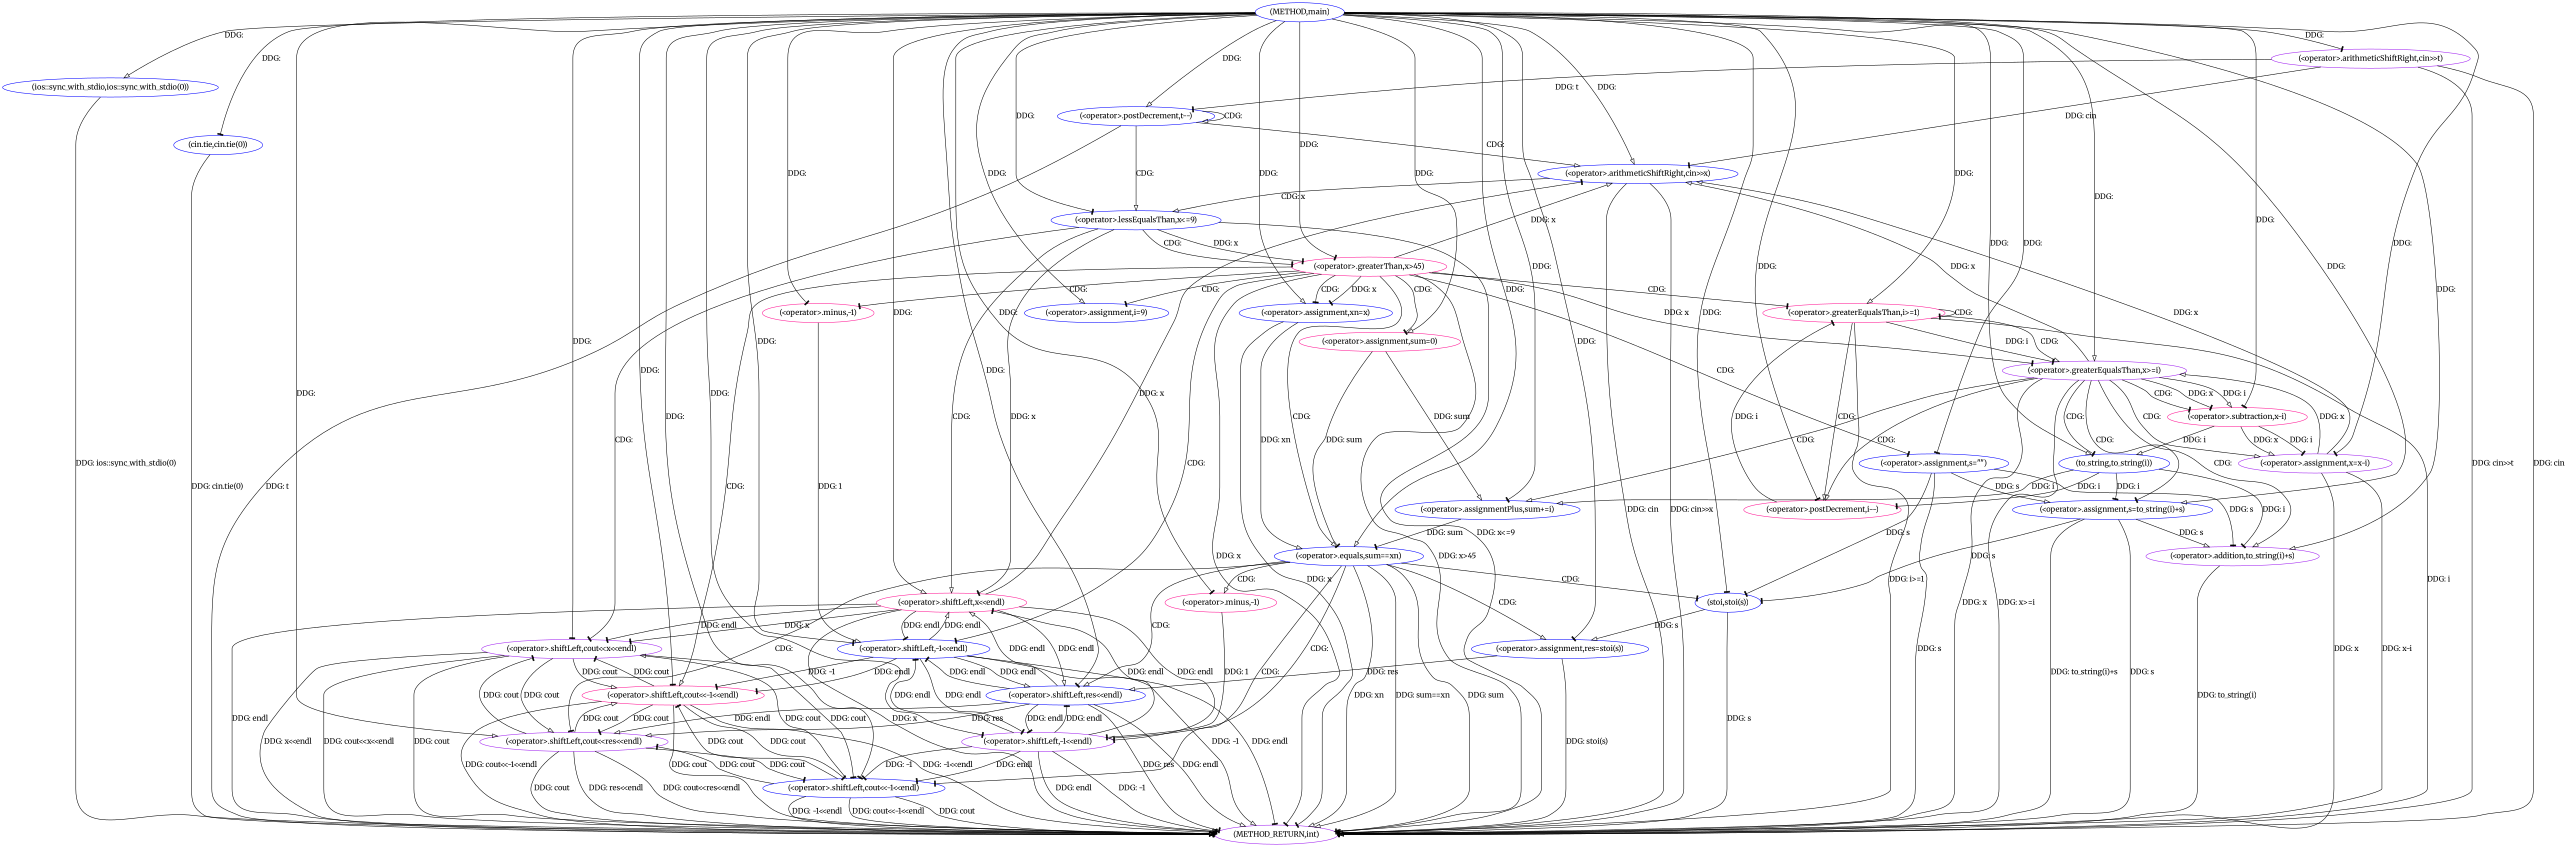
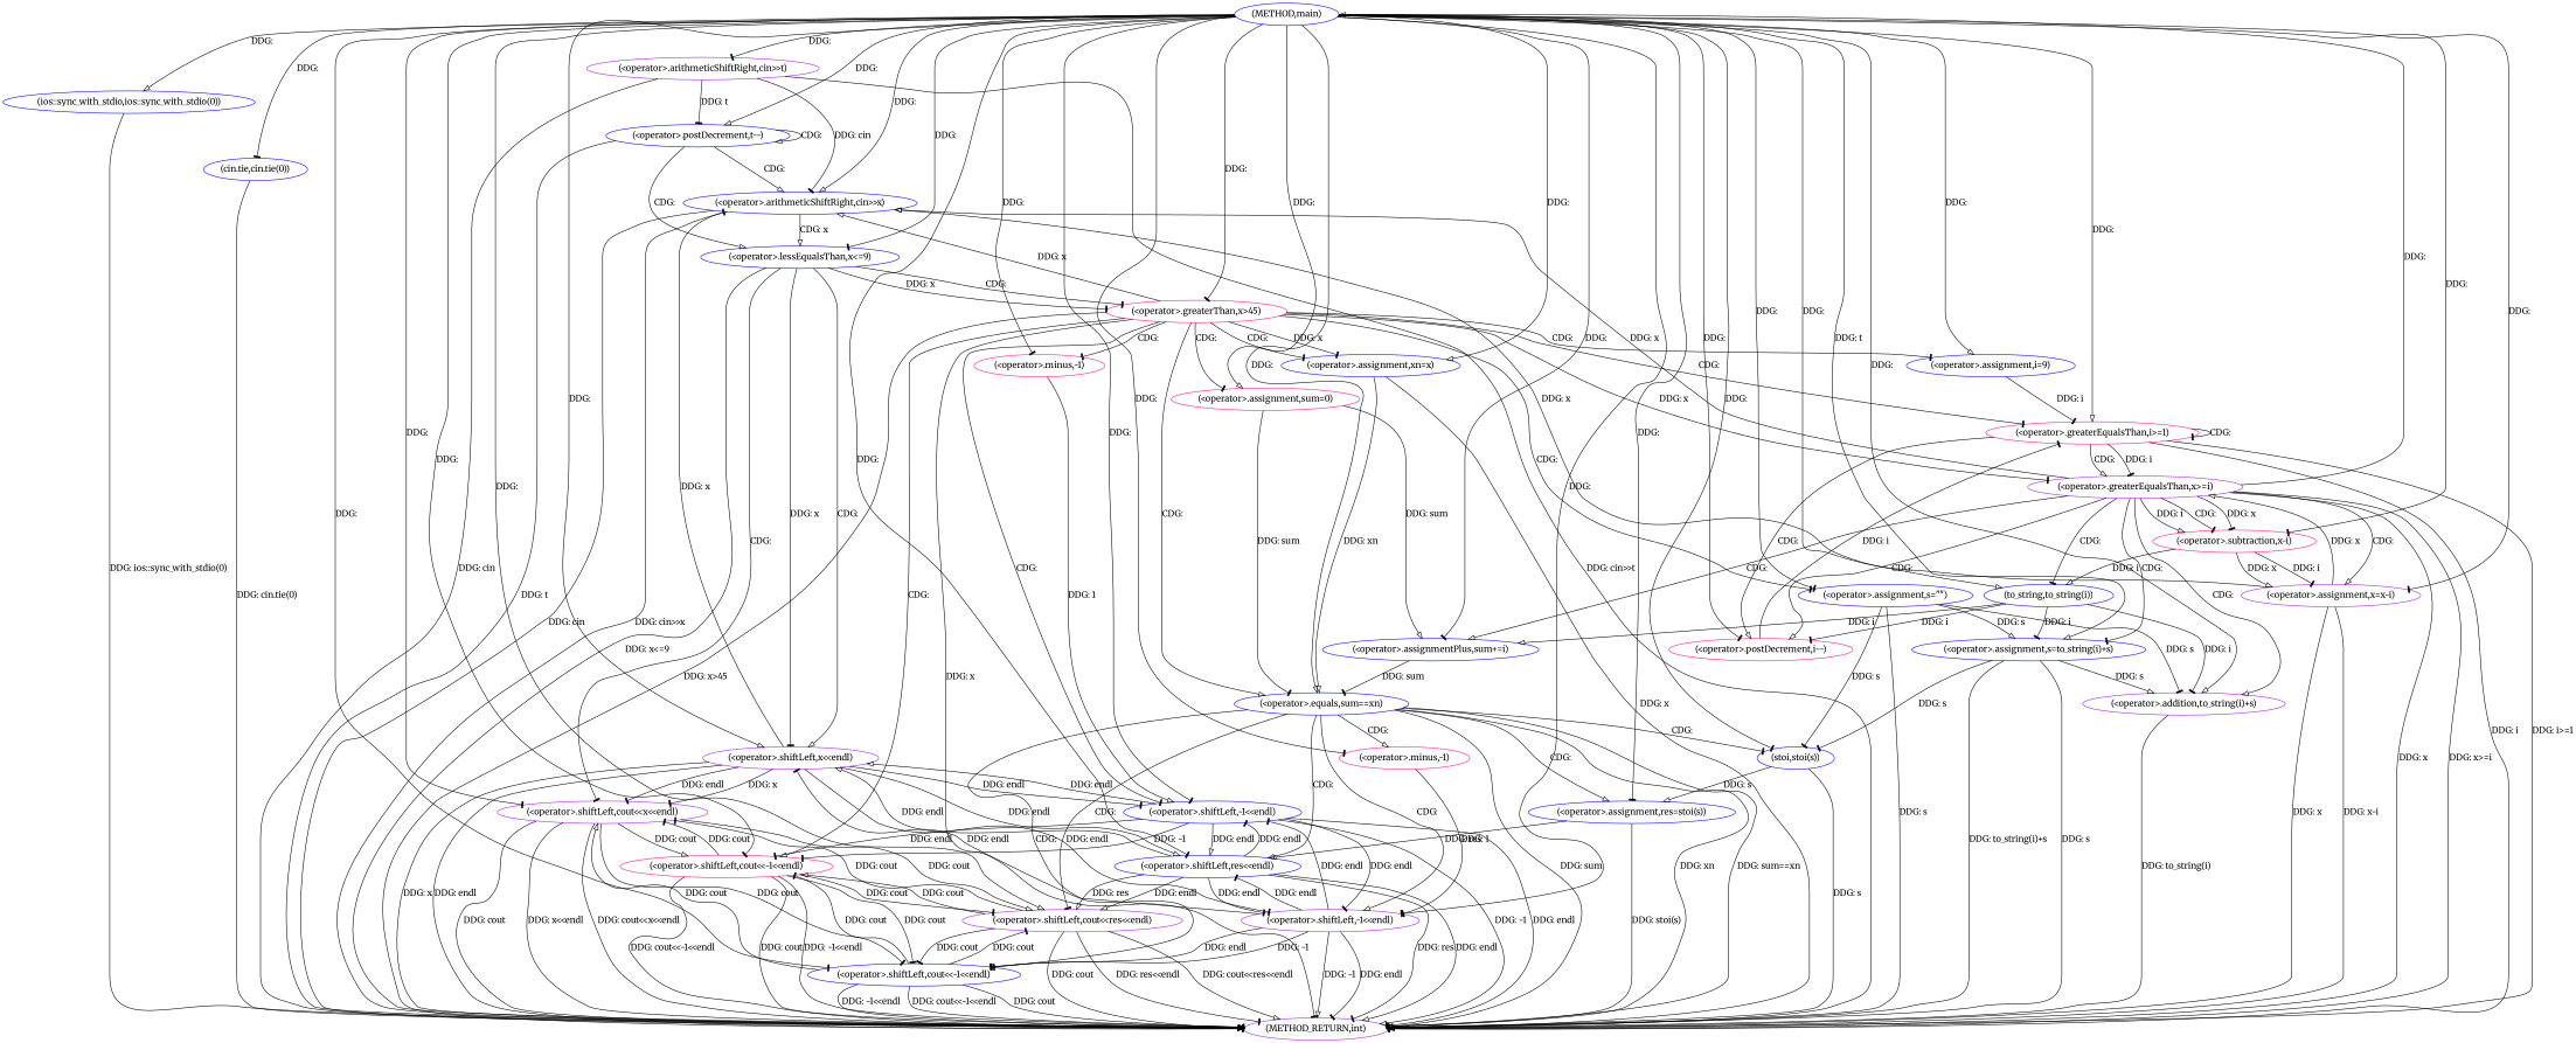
  digraph {
    fontname=Merriweather
    node [color=blue fontname=Merriweather]
    edge [arrowhead=tee fontname=Merriweather]
    n1 [label="(METHOD,main)"]
    n2 [label="(ios::sync_with_stdio,ios::sync_with_stdio(0))"]
    n3 [label="(cin.tie,cin.tie(0))"]
    n4 [color=purple label="(<operator>.arithmeticShiftRight,cin>>t)"]
    n5 [label="(<operator>.postDecrement,t--)"]
    n6 [label="(<operator>.arithmeticShiftRight,cin>>x)"]
    n7 [label="(<operator>.lessEqualsThan,x<=9)"]
    n8 [color=purple label="(<operator>.shiftLeft,cout<<x<<endl)"]
-   n9 [color=deeppink label="(<operator>.shiftLeft,x<<endl)"]
+   n9 [color=purple label="(<operator>.shiftLeft,x<<endl)"]
    n10 [color=deeppink label="(<operator>.greaterThan,x>45)"]
    n11 [color=deeppink label="(<operator>.shiftLeft,cout<<-1<<endl)"]
    n12 [label="(<operator>.shiftLeft,-1<<endl)"]
    n13 [label="(<operator>.assignment,s=\"\")"]
    n14 [color=deeppink label="(<operator>.assignment,sum=0)"]
    n15 [label="(<operator>.assignment,xn=x)"]
    n16 [color=deeppink label="(<operator>.minus,-1)"]
    n17 [label="(<operator>.assignment,i=9)"]
    n18 [color=deeppink label="(<operator>.greaterEqualsThan,i>=1)"]
    n19 [color=deeppink label="(<operator>.postDecrement,i--)"]
    n20 [label="(<operator>.equals,sum==xn)"]
    n21 [label="(<operator>.assignment,res=stoi(s))"]
    n22 [color=purple label="(<operator>.shiftLeft,cout<<res<<endl)"]
    n23 [label="(<operator>.shiftLeft,cout<<-1<<endl)"]
    n24 [color=purple label="(<operator>.greaterEqualsThan,x>=i)"]
    n25 [color=purple label="(<operator>.assignment,x=x-i)"]
    n26 [label="(<operator>.assignment,s=to_string(i)+s)"]
    n27 [label="(<operator>.assignmentPlus,sum+=i)"]
    n28 [label="(stoi,stoi(s))"]
    n29 [label="(<operator>.shiftLeft,res<<endl)"]
    n30 [color=purple label="(<operator>.shiftLeft,-1<<endl)"]
    n31 [color=deeppink label="(<operator>.minus,-1)"]
    n32 [color=deeppink label="(<operator>.subtraction,x-i)"]
    n33 [color=purple label="(<operator>.addition,to_string(i)+s)"]
    n34 [label="(to_string,to_string(i))"]
    n35 [color=purple label="(METHOD_RETURN,int)"]
    n1 -> n2 [arrowhead=onormal label="DDG: "]
    n1 -> n3 [label="DDG: "]
    n1 -> n4 [label="DDG: "]
    n1 -> n5 [arrowhead=onormal label="DDG: "]
    n1 -> n6 [arrowhead=onormal label="DDG: "]
    n1 -> n7 [label="DDG: "]
    n1 -> n8 [label="DDG: "]
    n1 -> n9 [arrowhead=onormal label="DDG: "]
    n1 -> n10 [label="DDG: "]
    n1 -> n11 [label="DDG: "]
    n1 -> n12 [label="DDG: "]
    n1 -> n13 [label="DDG: "]
    n1 -> n14 [arrowhead=onormal label="DDG: "]
    n1 -> n15 [arrowhead=onormal label="DDG: "]
    n1 -> n16 [label="DDG: "]
    n1 -> n17 [arrowhead=onormal label="DDG: "]
    n1 -> n18 [arrowhead=onormal label="DDG: "]
    n1 -> n19 [label="DDG: "]
    n1 -> n20 [arrowhead=onormal label="DDG: "]
    n1 -> n21 [label="DDG: "]
    n1 -> n22 [arrowhead=onormal label="DDG: "]
    n1 -> n23 [label="DDG: "]
-   n1 -> n24 [arrowhead=onormal label="DDG: "]
+   n24 -> n1 [arrowhead=onormal label="DDG: "]
    n1 -> n25 [label="DDG: "]
-   n1 -> n26 [arrowhead=onormal label="DDG: "]
+   n1 -> n26 [arrowhead=onormal label="DDG: t"]
    n1 -> n27 [label="DDG: "]
    n1 -> n28 [label="DDG: "]
    n1 -> n29 [label="DDG: "]
    n1 -> n30 [label="DDG: "]
    n1 -> n31 [label="DDG: "]
    n1 -> n32 [label="DDG: "]
    n1 -> n33 [arrowhead=onormal label="DDG: "]
    n1 -> n34 [arrowhead=onormal label="DDG: "]
    n2 -> n35 [label="DDG: ios::sync_with_stdio(0)"]
    n3 -> n35 [arrowhead=onormal label="DDG: cin.tie(0)"]
    n4 -> n5 [label="DDG: t"]
    n4 -> n6 [label="DDG: cin"]
    n4 -> n35 [label="DDG: cin"]
    n4 -> n35 [arrowhead=onormal label="DDG: cin>>t"]
    n5 -> n5 [arrowhead=onormal label="CDG: "]
    n5 -> n6 [arrowhead=onormal label="CDG: "]
    n5 -> n7 [arrowhead=onormal label="CDG: "]
    n5 -> n35 [label="DDG: t"]
    n6 -> n7 [arrowhead=onormal label="CDG: x"]
    n6 -> n35 [label="DDG: cin"]
    n6 -> n35 [label="DDG: cin>>x"]
    n7 -> n8 [label="CDG: "]
    n7 -> n9 [label="DDG: x"]
    n7 -> n9 [arrowhead=onormal label="CDG: "]
    n7 -> n10 [label="DDG: x"]
    n7 -> n10 [label="CDG: "]
    n7 -> n35 [arrowhead=onormal label="DDG: x<=9"]
    n8 -> n11 [arrowhead=onormal label="DDG: cout"]
    n8 -> n22 [arrowhead=onormal label="DDG: cout"]
    n8 -> n23 [label="DDG: cout"]
    n8 -> n35 [arrowhead=onormal label="DDG: cout"]
    n8 -> n35 [arrowhead=onormal label="DDG: x<<endl"]
    n8 -> n35 [arrowhead=onormal label="DDG: cout<<x<<endl"]
    n9 -> n6 [label="DDG: x"]
    n9 -> n8 [label="DDG: x"]
    n9 -> n8 [label="DDG: endl"]
    n9 -> n12 [label="DDG: endl"]
    n9 -> n29 [arrowhead=onormal label="DDG: endl"]
    n9 -> n30 [label="DDG: endl"]
    n9 -> n35 [arrowhead=onormal label="DDG: x"]
    n9 -> n35 [label="DDG: endl"]
    n10 -> n6 [arrowhead=onormal label="DDG: x"]
    n10 -> n11 [arrowhead=onormal label="CDG: "]
    n10 -> n12 [label="CDG: "]
    n10 -> n13 [label="CDG: "]
    n10 -> n14 [label="CDG: "]
    n10 -> n15 [label="DDG: x"]
    n10 -> n15 [label="CDG: "]
    n10 -> n16 [label="CDG: "]
    n10 -> n17 [label="CDG: "]
    n10 -> n18 [label="CDG: "]
    n10 -> n20 [arrowhead=onormal label="CDG: "]
    n10 -> n24 [label="DDG: x"]
    n10 -> n35 [label="DDG: x"]
    n10 -> n35 [arrowhead=onormal label="DDG: x>45"]
    n11 -> n8 [label="DDG: cout"]
    n11 -> n22 [label="DDG: cout"]
    n11 -> n23 [label="DDG: cout"]
    n11 -> n35 [arrowhead=onormal label="DDG: cout"]
    n11 -> n35 [label="DDG: -1<<endl"]
    n11 -> n35 [arrowhead=onormal label="DDG: cout<<-1<<endl"]
    n12 -> n9 [arrowhead=onormal label="DDG: endl"]
    n12 -> n11 [label="DDG: endl"]
    n12 -> n11 [label="DDG: -1"]
    n12 -> n29 [arrowhead=onormal label="DDG: endl"]
    n12 -> n30 [label="DDG: endl"]
    n12 -> n35 [arrowhead=onormal label="DDG: -1"]
    n12 -> n35 [label="DDG: endl"]
    n13 -> n26 [arrowhead=onormal label="DDG: s"]
    n13 -> n28 [label="DDG: s"]
    n13 -> n33 [label="DDG: s"]
    n13 -> n35 [label="DDG: s"]
    n14 -> n20 [label="DDG: sum"]
    n14 -> n27 [arrowhead=onormal label="DDG: sum"]
    n15 -> n20 [arrowhead=onormal label="DDG: xn"]
    n15 -> n35 [label="DDG: x"]
    n16 -> n12 [arrowhead=onormal label="DDG: 1"]
+   n17 -> n18 [label="DDG: i"]
    n18 -> n18 [label="CDG: "]
    n18 -> n19 [arrowhead=onormal label="CDG: "]
    n18 -> n24 [label="DDG: i"]
    n18 -> n24 [arrowhead=onormal label="CDG: "]
    n18 -> n35 [arrowhead=onormal label="DDG: i"]
    n18 -> n35 [arrowhead=onormal label="DDG: i>=1"]
    n19 -> n18 [label="DDG: i"]
    n20 -> n21 [arrowhead=onormal label="CDG: "]
    n20 -> n22 [label="CDG: "]
    n20 -> n23 [label="CDG: "]
    n20 -> n28 [label="CDG: "]
    n20 -> n29 [arrowhead=onormal label="CDG: "]
    n20 -> n30 [arrowhead=onormal label="CDG: "]
    n20 -> n31 [arrowhead=onormal label="CDG: "]
    n20 -> n35 [label="DDG: sum"]
    n20 -> n35 [arrowhead=onormal label="DDG: xn"]
    n20 -> n35 [arrowhead=onormal label="DDG: sum==xn"]
    n21 -> n29 [arrowhead=onormal label="DDG: res"]
    n21 -> n35 [arrowhead=onormal label="DDG: stoi(s)"]
    n22 -> n8 [label="DDG: cout"]
    n22 -> n11 [arrowhead=onormal label="DDG: cout"]
    n22 -> n23 [label="DDG: cout"]
    n22 -> n35 [arrowhead=onormal label="DDG: cout"]
    n22 -> n35 [label="DDG: res<<endl"]
    n22 -> n35 [arrowhead=onormal label="DDG: cout<<res<<endl"]
    n23 -> n8 [arrowhead=onormal label="DDG: cout"]
    n23 -> n11 [label="DDG: cout"]
    n23 -> n22 [label="DDG: cout"]
    n23 -> n35 [arrowhead=onormal label="DDG: cout"]
    n23 -> n35 [arrowhead=onormal label="DDG: -1<<endl"]
    n23 -> n35 [arrowhead=onormal label="DDG: cout<<-1<<endl"]
    n24 -> n6 [arrowhead=onormal label="DDG: x"]
    n24 -> n19 [arrowhead=onormal label="CDG: "]
    n24 -> n25 [arrowhead=onormal label="CDG: "]
    n24 -> n26 [label="CDG: "]
    n24 -> n27 [arrowhead=onormal label="CDG: "]
    n24 -> n32 [label="DDG: x"]
    n24 -> n32 [arrowhead=onormal label="DDG: i"]
    n24 -> n32 [label="CDG: "]
    n24 -> n33 [arrowhead=onormal label="CDG: "]
    n24 -> n34 [label="CDG: "]
    n24 -> n35 [label="DDG: x"]
    n24 -> n35 [label="DDG: x>=i"]
    n25 -> n6 [arrowhead=onormal label="DDG: x"]
    n25 -> n24 [arrowhead=onormal label="DDG: x"]
    n25 -> n35 [label="DDG: x"]
    n25 -> n35 [label="DDG: x-i"]
    n26 -> n28 [label="DDG: s"]
    n26 -> n33 [arrowhead=onormal label="DDG: s"]
    n26 -> n35 [label="DDG: s"]
    n26 -> n35 [label="DDG: to_string(i)+s"]
    n27 -> n20 [label="DDG: sum"]
    n28 -> n21 [arrowhead=onormal label="DDG: s"]
    n28 -> n35 [label="DDG: s"]
    n29 -> n9 [arrowhead=onormal label="DDG: endl"]
    n29 -> n12 [label="DDG: endl"]
    n29 -> n22 [arrowhead=onormal label="DDG: endl"]
    n29 -> n22 [arrowhead=onormal label="DDG: res"]
    n29 -> n30 [label="DDG: endl"]
    n29 -> n35 [label="DDG: res"]
    n29 -> n35 [arrowhead=onormal label="DDG: endl"]
    n30 -> n9 [label="DDG: endl"]
    n30 -> n12 [label="DDG: endl"]
    n30 -> n23 [label="DDG: endl"]
    n30 -> n23 [label="DDG: -1"]
    n30 -> n29 [label="DDG: endl"]
    n30 -> n35 [arrowhead=onormal label="DDG: -1"]
    n30 -> n35 [label="DDG: endl"]
    n31 -> n30 [label="DDG: 1"]
    n32 -> n25 [arrowhead=onormal label="DDG: x"]
    n32 -> n25 [label="DDG: i"]
    n32 -> n34 [arrowhead=onormal label="DDG: i"]
    n33 -> n35 [arrowhead=onormal label="DDG: to_string(i)"]
    n34 -> n19 [label="DDG: i"]
    n34 -> n26 [label="DDG: i"]
    n34 -> n27 [arrowhead=onormal label="DDG: i"]
    n34 -> n33 [label="DDG: i"]
  }
